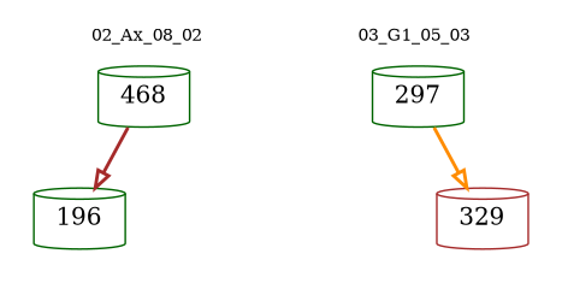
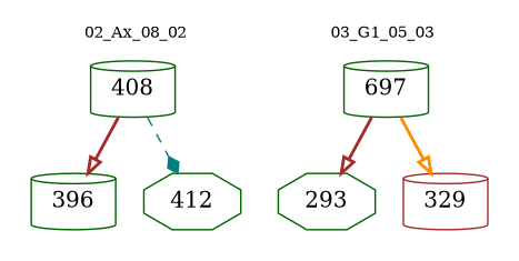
  digraph {
    node [color=darkgreen shape=cylinder]
    edge [arrowhead=onormal color=brown style=bold]
-   n1 [label=468]
-   n2 [label=196]
-   n4 [label=297]
+   n1 [label=408]
+   n2 [label=396]
+   n3 [label=412 shape=octagon]
+   n4 [label=697]
+   n5 [label=293 shape=octagon]
    n6 [color=brown label=329]
    subgraph cluster_1 {
      color=white
      fontsize=10
      label="02_Ax_08_02"
      n1
      n2
+     n3
    }
    subgraph cluster_2 {
      color=white
      fontsize=10
      label="03_G1_05_03"
      n4
+     n5
      n6
    }
    n1 -> n2
+   n1 -> n3 [arrowhead=diamond color=teal style=dashed]
+   n4 -> n5
    n4 -> n6 [color=darkorange]
  }
